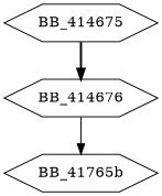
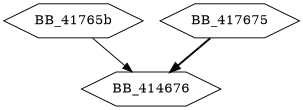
  digraph {
    node [shape=hexagon]
    n1 [label=BB_41765b]
    BB_414676
-   BB_414675
-   BB_414676 -> n1 [style=solid]
+   BB_414675 [label=BB_417675]
+   n1 -> BB_414676 [style=solid]
    BB_414675 -> BB_414676 [style=bold]
  }
